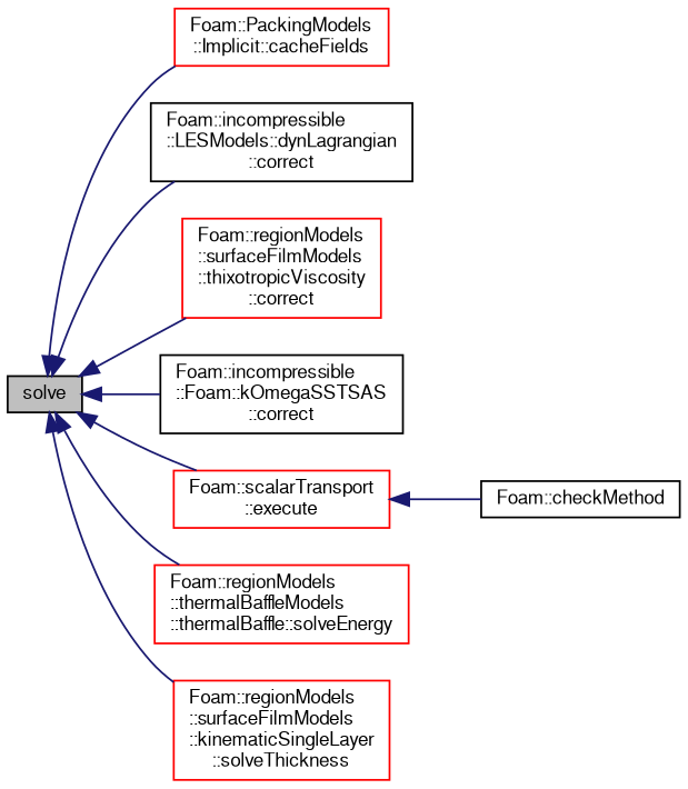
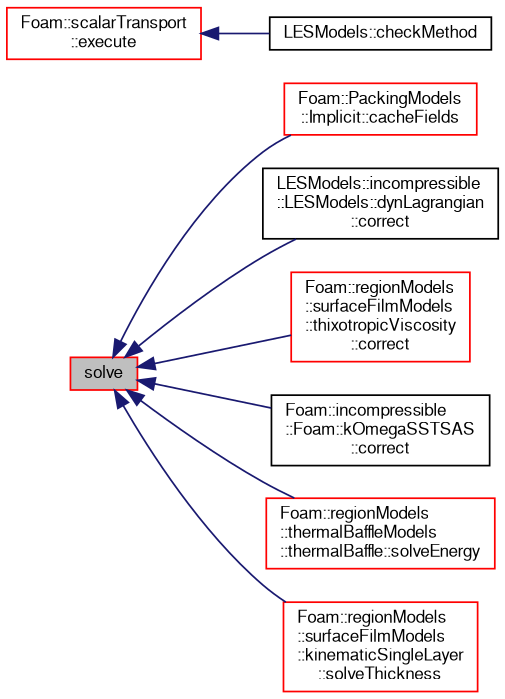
  digraph {
    rankdir=LR
    node [color=red fontname=FreeSans fontsize=10 shape=record]
    edge [color=midnightblue dir=back fontname=FreeSans fontsize=10 labelfontname=FreeSans labelfontsize=10 style=solid]
-   n1 [color=black fillcolor=grey75 fontcolor=black height=0.2 label=solve style=filled width=0.4]
+   n1 [fillcolor=grey75 fontcolor=black height=0.2 label=solve style=filled width=0.4]
    n2 [height=0.2 label="Foam::PackingModels\l::Implicit::cacheFields" width=0.4]
-   n3 [color=black height=0.2 label="Foam::incompressible\l::LESModels::dynLagrangian\l::correct" width=0.4]
+   n3 [color=black height=0.2 label="LESModels::incompressible\l::LESModels::dynLagrangian\l::correct" width=0.4]
    n4 [height=0.2 label="Foam::regionModels\l::surfaceFilmModels\l::thixotropicViscosity\l::correct" width=0.4]
    n5 [color=black height=0.2 label="Foam::incompressible\l::Foam::kOmegaSSTSAS\l::correct" width=0.4]
    n6 [height=0.2 label="Foam::scalarTransport\l::execute" width=0.4]
    n7 [height=0.2 label="Foam::regionModels\l::thermalBaffleModels\l::thermalBaffle::solveEnergy" width=0.4]
    n8 [height=0.2 label="Foam::regionModels\l::surfaceFilmModels\l::kinematicSingleLayer\l::solveThickness" width=0.4]
-   n9 [color=black height=0.2 label="Foam::checkMethod" width=0.4]
+   n9 [color=black height=0.2 label="LESModels::checkMethod" width=0.4]
    n1 -> n2
    n1 -> n3
    n1 -> n4
    n1 -> n5
-   n1 -> n6
    n1 -> n7
    n1 -> n8
    n6 -> n9
  }
